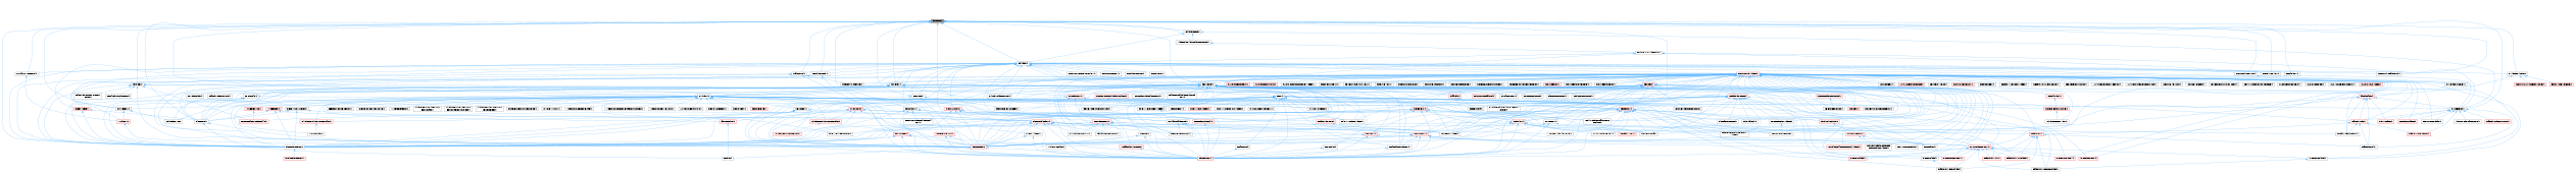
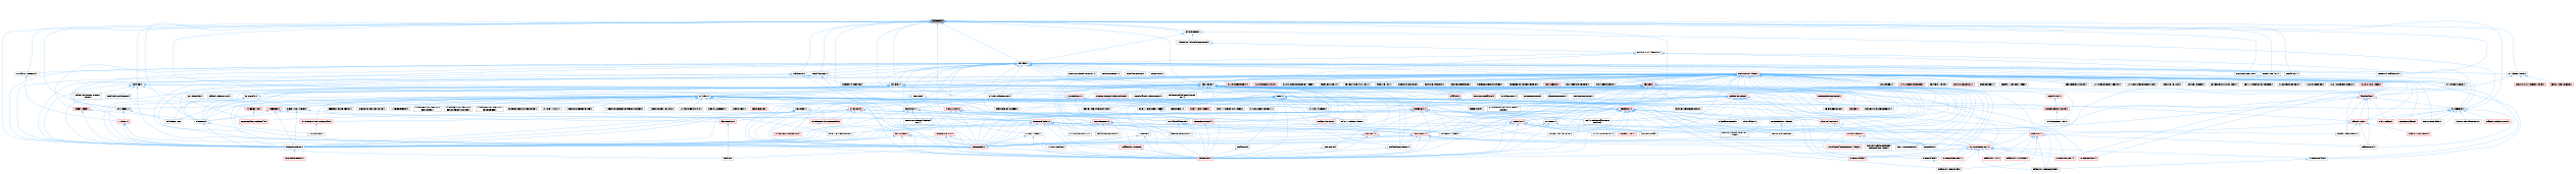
  digraph {
    node [color=grey40 fillcolor=white fontname=Helvetica fontsize=10 shape=box style=filled]
    edge [color=steelblue1 dir=back fontname=Helvetica fontsize=10 labelfontname=Helvetica labelfontsize=10 style=solid]
    n1 [color=gray40 fillcolor=grey60 fontcolor=black height=0.2 label="SlotBase.h" width=0.4]
    n2 [height=0.2 label="Children.h" width=0.4]
    n3 [height=0.2 label="SNodePanel.h" width=0.4]
    n4 [height=0.2 label="SlateCore.h" width=0.4]
    n5 [height=0.2 label="SlateSharedPCH.h" width=0.4]
    n6 [height=0.2 label="SLinkedBox.h" width=0.4]
    n7 [height=0.2 label="SBoxPanel.h" width=0.4]
    n8 [height=0.2 label="SScrollBox.h" width=0.4]
    n9 [height=0.2 label="SCanvas.h" width=0.4]
    n10 [height=0.2 label="SConstraintCanvas.h" width=0.4]
    n11 [height=0.2 label="SGridPanel.h" width=0.4]
    n12 [height=0.2 label="SOverlay.h" width=0.4]
    n13 [height=0.2 label="SRadialBox.h" width=0.4]
    n14 [height=0.2 label="SResponsiveGridPanel.h" width=0.4]
    n15 [height=0.2 label="SScrollBarTrack.h" width=0.4]
    n16 [height=0.2 label="SSplitter.h" width=0.4]
    n17 [height=0.2 label="STrackAreaView.h" width=0.4]
    n18 [height=0.2 label="SUniformGridPanel.h" width=0.4]
    n19 [height=0.2 label="SUniformWrapPanel.h" width=0.4]
    n20 [height=0.2 label="SWidgetSwitcher.h" width=0.4]
    n21 [height=0.2 label="SWrapBox.h" width=0.4]
    n22 [height=0.2 label="ChildrenBase.h" width=0.4]
    n23 [height=0.2 label="WidgetSlotWithAttributeSupport.h" width=0.4]
    n24 [height=0.2 label="LayoutUtils.h" width=0.4]
    n25 [height=0.2 label="SBox.h" width=0.4]
    n26 [height=0.2 label="SWindowTitleBarArea.h" width=0.4]
    n27 [height=0.2 label="SCompoundTrackLaneView.h" width=0.4]
    n28 [color=red fillcolor="#FFF0F0" height=0.2 label="SCompoundWidget.h" width=0.4]
    n29 [height=0.2 label="SInvalidationPanel.h" width=0.4]
    n30 [height=0.2 label="SDPIScaler.h" width=0.4]
    n31 [color=red fillcolor="#FFF0F0" height=0.2 label="SLeafWidget.h" width=0.4]
    n32 [color=red fillcolor="#FFF0F0" height=0.2 label="SMenuAnchor.h" width=0.4]
    n33 [height=0.2 label="SScissorRectBox.h" width=0.4]
    n34 [height=0.2 label="STooltipPresenter.h" width=0.4]
    n35 [height=0.2 label="STrackLane.h" width=0.4]
    n36 [height=0.2 label="SWeakWidget.h" width=0.4]
    n37 [color=red fillcolor="#FFF0F0" height=0.2 label="SlateTextLayout.h" width=0.4]
    n38 [height=0.2 label="KismetNodeInfoContext.h" width=0.4]
    n39 [color=red fillcolor="#FFF0F0" height=0.2 label="RigVMEditor.h" width=0.4]
    n40 [height=0.2 label="SCommentBubble.h" width=0.4]
    n41 [color=red fillcolor="#FFF0F0" height=0.2 label="SDesignSurface.h" width=0.4]
    n42 [color=red fillcolor="#FFF0F0" height=0.2 label="SGraphNode.h" width=0.4]
    n43 [color=red fillcolor="#FFF0F0" height=0.2 label="SGraphNodeK2Base.h" width=0.4]
    n44 [height=0.2 label="SGraphPanel.h" width=0.4]
    n45 [color=red fillcolor="#FFF0F0" height=0.2 label="SGraphNodeComment.h" width=0.4]
    n46 [height=0.2 label="Engine.h" width=0.4]
    n47 [color=red fillcolor="#FFF0F0" height=0.2 label="SlateBasics.h" width=0.4]
    n48 [color=red fillcolor="#FFF0F0" height=0.2 label="EngineSharedPCH.h" width=0.4]
    n49 [height=0.2 label="SLinkedBox.cpp" width=0.4]
    n50 [color=red fillcolor="#FFF0F0" height=0.2 label="MultiBox.h" width=0.4]
    n51 [height=0.2 label="SWindow.h" width=0.4]
    n52 [height=0.2 label="GameModeInfoCustomizer.h" width=0.4]
    n53 [height=0.2 label="SRigVMVariantTagWidget.h" width=0.4]
    n54 [height=0.2 label="SRigVMVariantWidget.h" width=0.4]
    n55 [color=red fillcolor="#FFF0F0" height=0.2 label="STableRow.h" width=0.4]
    n56 [color=red fillcolor="#FFF0F0" height=0.2 label="SVector4Slider.h" width=0.4]
    n57 [height=0.2 label="SWindowTitleBar.h" width=0.4]
    n58 [height=0.2 label="SEditableComboBox.h" width=0.4]
    n59 [height=0.2 label="SSCSEditor.h" width=0.4]
    n60 [height=0.2 label="SSkeletonWidget.h" width=0.4]
    n61 [height=0.2 label="BoneDragDropOp.h" width=0.4]
    n62 [height=0.2 label="ClassDragDropOp.h" width=0.4]
    n63 [color=red fillcolor="#FFF0F0" height=0.2 label="CommonLoadGuard.h" width=0.4]
    n64 [color=red fillcolor="#FFF0F0" height=0.2 label="DecoratedDragDropOp.h" width=0.4]
    n65 [height=0.2 label="LevelDragDropOp.h" width=0.4]
    n66 [color=red fillcolor="#FFF0F0" height=0.2 label="DiffUtils.h" width=0.4]
-   n67 [height=0.2 label="SBreadcrumbTrail_Custom.h" width=0.4]
+   n67 [height=0.2 label="MaterialGraphNode_Custom.h" width=0.4]
    n68 [color=red fillcolor="#FFF0F0" height=0.2 label="PropertyCustomizationHelpers.h" width=0.4]
    n69 [height=0.2 label="SAudioTextBox.h" width=0.4]
    n70 [color=red fillcolor="#FFF0F0" height=0.2 label="SBreadcrumbTrail.h" width=0.4]
    n71 [color=red fillcolor="#FFF0F0" height=0.2 label="SComboButton.h" width=0.4]
    n72 [height=0.2 label="SGridLineSpacingList.h" width=0.4]
    n73 [height=0.2 label="SNumericDropDown.h" width=0.4]
    n74 [height=0.2 label="SFilterBarClippingHorizontal\lBox.h" width=0.4]
    n75 [height=0.2 label="SHeader.h" width=0.4]
    n76 [color=red fillcolor="#FFF0F0" height=0.2 label="SNumericEntryBox.h" width=0.4]
    n77 [height=0.2 label="SVector2DSlider.h" width=0.4]
    n78 [color=red fillcolor="#FFF0F0" height=0.2 label="SVector2DTextBox.h" width=0.4]
    n79 [color=red fillcolor="#FFF0F0" height=0.2 label="SVector4TextBox.h" width=0.4]
    n80 [height=0.2 label="SVectorSlider.h" width=0.4]
    n81 [color=red fillcolor="#FFF0F0" height=0.2 label="SVectorTextBox.h" width=0.4]
    n82 [height=0.2 label="SSegmentedControl.h" width=0.4]
    n83 [color=red fillcolor="#FFF0F0" height=0.2 label="SSpinBox.h" width=0.4]
    n84 [color=red fillcolor="#FFF0F0" height=0.2 label="STableViewBase.h" width=0.4]
    n85 [height=0.2 label="SocketDragDropOp.h" width=0.4]
    n86 [color=red fillcolor="#FFF0F0" height=0.2 label="SlateExtras.h" width=0.4]
    n87 [height=0.2 label="SCommonHierarchicalScroll\lBox.h" width=0.4]
    n88 [height=0.2 label="SBlueprintDiff.h" width=0.4]
    n89 [height=0.2 label="SSkinWeightProfileImport\lOptions.h" width=0.4]
    n90 [color=red fillcolor="#FFF0F0" height=0.2 label="BlueprintEditor.h" width=0.4]
    n91 [height=0.2 label="SDetailsDiff.h" width=0.4]
    n92 [height=0.2 label="AnimationEditorUtils.h" width=0.4]
    n93 [color=red fillcolor="#FFF0F0" height=0.2 label="Dialogs.h" width=0.4]
    n94 [height=0.2 label="DlgPickAssetPath.h" width=0.4]
    n95 [height=0.2 label="DlgPickPath.h" width=0.4]
    n96 [color=red fillcolor="#FFF0F0" height=0.2 label="EditorEngine.h" width=0.4]
    n97 [height=0.2 label="FeedbackContextEditor.h" width=0.4]
    n98 [color=red fillcolor="#FFF0F0" height=0.2 label="GameEngine.h" width=0.4]
    n99 [height=0.2 label="IPIEPreviewDeviceModule.h" width=0.4]
    n100 [color=red fillcolor="#FFF0F0" height=0.2 label="IPixelStreaming2InputHandler.h" width=0.4]
    n101 [height=0.2 label="InputHandler.h" width=0.4]
    n102 [color=red fillcolor="#FFF0F0" height=0.2 label="IPixelStreamingInputHandler.h" width=0.4]
    n103 [color=red fillcolor="#FFF0F0" height=0.2 label="IPixelStreamingStreamer.h" width=0.4]
    n104 [height=0.2 label="IWidgetReflector.h" width=0.4]
    n105 [height=0.2 label="MenuStack.h" width=0.4]
    n106 [color=red fillcolor="#FFF0F0" height=0.2 label="SlateApplication.h" width=0.4]
    n107 [height=0.2 label="SRigVMBulkEditDialog.h" width=0.4]
    n108 [color=red fillcolor="#FFF0F0" height=0.2 label="NotificationManager.h" width=0.4]
    n109 [height=0.2 label="PixelStreamingVideoInput\lBackBuffer.h" width=0.4]
    n110 [height=0.2 label="PixelStreamingVideoInput\lBackBufferComposited.h" width=0.4]
    n111 [height=0.2 label="PixelStreamingVideoInput\lRenderTarget.h" width=0.4]
    n112 [color=red fillcolor="#FFF0F0" height=0.2 label="PropertyEditorModule.h" width=0.4]
    n113 [height=0.2 label="SFilterExpressionHelpDialog.h" width=0.4]
    n114 [color=red fillcolor="#FFF0F0" height=0.2 label="SViewport.h" width=0.4]
    n115 [height=0.2 label="SVirtualWindow.h" width=0.4]
    n116 [height=0.2 label="SWorldPartitionBuildNavigation\lDialog.h" width=0.4]
    n117 [height=0.2 label="SlateWindowHelper.h" width=0.4]
    n118 [color=red fillcolor="#FFF0F0" height=0.2 label="TabManager.h" width=0.4]
    n119 [color=red fillcolor="#FFF0F0" height=0.2 label="UnrealEdMisc.h" width=0.4]
    n120 [height=0.2 label="VideoProducerBackBuffer.h" width=0.4]
    n121 [height=0.2 label="VideoProducerBackBufferComposited.h" width=0.4]
    n122 [height=0.2 label="VideoProducerViewport.h" width=0.4]
    n123 [color=red fillcolor="#FFF0F0" height=0.2 label="WidgetPath.h" width=0.4]
    n124 [height=0.2 label="SGameLayerManager.h" width=0.4]
    n125 [height=0.2 label="DataflowGraphEditor.h" width=0.4]
    n126 [height=0.2 label="SScalabilitySettings.h" width=0.4]
    n127 [color=red fillcolor="#FFF0F0" height=0.2 label="SListView.h" width=0.4]
    n128 [color=red fillcolor="#FFF0F0" height=0.2 label="SEditorViewport.h" width=0.4]
    n129 [height=0.2 label="SGraphNodeK2Event.h" width=0.4]
    n130 [height=0.2 label="SSynthTooltip.h" width=0.4]
    n131 [color=red fillcolor="#FFF0F0" height=0.2 label="FractureEditorModeToolkit.h" width=0.4]
    n132 [color=red fillcolor="#FFF0F0" height=0.2 label="SHeaderRow.h" width=0.4]
    n133 [height=0.2 label="DetailColumnSizeData.h" width=0.4]
    n134 [height=0.2 label="EditorViewportLayoutFour\lPanes.h" width=0.4]
    n135 [color=red fillcolor="#FFF0F0" height=0.2 label="EditorModeManager.h" width=0.4]
    n136 [color=red fillcolor="#FFF0F0" height=0.2 label="SCommonAnimatedSwitcher.h" width=0.4]
    n137 [color=red fillcolor="#FFF0F0" height=0.2 label="SGraphPin.h" width=0.4]
    n138 [height=0.2 label="BasicLayoutWidgetSlot.h" width=0.4]
    n139 [color=red fillcolor="#FFF0F0" height=0.2 label="SGraphPinNum.h" width=0.4]
    n140 [color=red fillcolor="#FFF0F0" height=0.2 label="SGraphPinNumSlider.h" width=0.4]
    n141 [height=0.2 label="SGraphPinVector2DSlider.h" width=0.4]
    n142 [height=0.2 label="SGraphPinVectorSlider.h" width=0.4]
    n143 [height=0.2 label="BrushBuilderDragDropOp.h" width=0.4]
    n144 [color=red fillcolor="#FFF0F0" height=0.2 label="SComboBox.h" width=0.4]
    n145 [height=0.2 label="SEnableBox.h" width=0.4]
    n146 [color=red fillcolor="#FFF0F0" height=0.2 label="SRigVMLogWidget.h" width=0.4]
    n147 [height=0.2 label="SRigVMNodeLayoutWidget.h" width=0.4]
    n148 [height=0.2 label="SSafeZone.h" width=0.4]
    n149 [height=0.2 label="SVisualAttachmentBox.h" width=0.4]
    n150 [color=red fillcolor="#FFF0F0" height=0.2 label="SAudioOscilloscopePanelWidget.h" width=0.4]
    n151 [height=0.2 label="SBlueprintEditorSelected\lDebugObjectWidget.h" width=0.4]
    n152 [height=0.2 label="SCSVImportOptions.h" width=0.4]
    n153 [height=0.2 label="BoneSelectionWidget.h" width=0.4]
    n154 [height=0.2 label="SBoneMappingBase.h" width=0.4]
    n155 [height=0.2 label="DlgReferenceTree.h" width=0.4]
    n156 [color=red fillcolor="#FFF0F0" height=0.2 label="FindInBlueprints.h" width=0.4]
    n157 [height=0.2 label="FindInGraph.h" width=0.4]
    n158 [height=0.2 label="PropertyInfoViewStyle.h" width=0.4]
-   n159 [height=0.2 label="ReferenceSectionSelection\lWidget.h" width=0.4]
+   n159 [height=0.2 label="SCompoundTrackLaneView\lWidget.h" width=0.4]
    n160 [height=0.2 label="SAnimAttributeView.h" width=0.4]
    n161 [color=red fillcolor="#FFF0F0" height=0.2 label="DataflowView.h" width=0.4]
    n162 [height=0.2 label="SBlueprintNamespaceEntry.h" width=0.4]
    n163 [height=0.2 label="ISinglePropertyView.h" width=0.4]
    n164 [height=0.2 label="MiniCurveEditor.h" width=0.4]
    n165 [height=0.2 label="AboutScreen.h" width=0.4]
    n166 [color=red fillcolor="#FFF0F0" height=0.2 label="AnimAssetFindReplace.h" width=0.4]
    n167 [height=0.2 label="CallStackViewer.h" width=0.4]
    n168 [color=red fillcolor="#FFF0F0" height=0.2 label="CommonTextBlock.h" width=0.4]
    n169 [height=0.2 label="CreditsScreen.h" width=0.4]
    n170 [height=0.2 label="DataflowMembersWidget.h" width=0.4]
-   n171 [height=0.2 label="DataflowSimulationPanel.h" width=0.4]
    n172 [height=0.2 label="DebuggerCommands.h" width=0.4]
    n173 [color=red fillcolor="#FFF0F0" height=0.2 label="GraphEditor.h" width=0.4]
    n174 [height=0.2 label="IAnimSequenceCurveEditor.h" width=0.4]
    n175 [height=0.2 label="IAnimationSequenceBrowser.h" width=0.4]
    n176 [color=red fillcolor="#FFF0F0" height=0.2 label="IDetailsView.h" width=0.4]
    n177 [height=0.2 label="IPersonaViewport.h" width=0.4]
    n178 [height=0.2 label="ISocketManager.h" width=0.4]
    n179 [height=0.2 label="PanelExtensionSubsystem.h" width=0.4]
    n180 [height=0.2 label="PerlinNoiseChannelInterface.h" width=0.4]
    n181 [height=0.2 label="SActorEditorContext.h" width=0.4]
    n182 [height=0.2 label="SAdvancedFilter.h" width=0.4]
    n183 [height=0.2 label="SAsyncOperationStatus.h" width=0.4]
    n184 [color=red fillcolor="#FFF0F0" height=0.2 label="SAudioInputWidget.h" width=0.4]
    n185 [color=red fillcolor="#FFF0F0" height=0.2 label="SAudioSpectrogram.h" width=0.4]
    n186 [color=red fillcolor="#FFF0F0" height=0.2 label="SAudioSpectrumPlot.h" width=0.4]
    n187 [height=0.2 label="SAudioVectorscopePanelWidget.h" width=0.4]
    n188 [height=0.2 label="SBackgroundBlur.h" width=0.4]
    n189 [height=0.2 label="SBlueprintRevisionMenu.h" width=0.4]
    n190 [color=red fillcolor="#FFF0F0" height=0.2 label="SBorder.h" width=0.4]
    n191 [height=0.2 label="SChannelView.h" width=0.4]
    n192 [color=red fillcolor="#FFF0F0" height=0.2 label="SCheckBox.h" width=0.4]
    n193 [height=0.2 label="SClassPickerDialog.h" width=0.4]
    n194 [height=0.2 label="SComplexGradient.h" width=0.4]
    n195 [height=0.2 label="SContentReference.h" width=0.4]
    n196 [height=0.2 label="SCreateAssetFromObject.h" width=0.4]
    n197 [height=0.2 label="SCreateClothingSettingsPanel.h" width=0.4]
    n198 [color=red fillcolor="#FFF0F0" height=0.2 label="SCurveEditor.h" width=0.4]
    n199 [height=0.2 label="SCurveEditorFilterPanel.h" width=0.4]
    n200 [height=0.2 label="SCurveEditorPanel.h" width=0.4]
    n1 -> n2
    n1 -> n3
    n1 -> n4
    n1 -> n5
    n1 -> n6
    n1 -> n7
    n1 -> n8
    n1 -> n9
    n1 -> n10
    n1 -> n11
    n1 -> n12
    n1 -> n13
    n1 -> n14
    n1 -> n15
    n1 -> n16
    n1 -> n17
    n1 -> n18
    n1 -> n19
    n1 -> n20
    n1 -> n21
    n1 -> n22
    n1 -> n23
    n2 -> n3
    n2 -> n4
    n2 -> n5
    n2 -> n6
    n2 -> n7
    n2 -> n8
    n2 -> n9
    n2 -> n10
    n2 -> n11
    n2 -> n12
    n2 -> n13
    n2 -> n14
    n2 -> n15
    n2 -> n16
    n2 -> n17
    n2 -> n18
    n2 -> n19
    n2 -> n20
    n2 -> n21
    n2 -> n24
    n2 -> n25
    n2 -> n26
    n2 -> n27
    n2 -> n28
    n2 -> n29
    n2 -> n30
    n2 -> n31
    n2 -> n32
    n2 -> n33
    n2 -> n34
    n2 -> n35
    n2 -> n36
    n2 -> n37
    n3 -> n38
    n3 -> n39
    n3 -> n40
    n3 -> n41
    n3 -> n42
    n3 -> n43
    n3 -> n44
    n3 -> n45
    n4 -> n46
    n4 -> n47
    n5 -> n48
    n6 -> n49
    n6 -> n50
    n7 -> n4
    n7 -> n5
    n7 -> n8
    n7 -> n24
    n7 -> n26
    n7 -> n51
    n7 -> n52
    n7 -> n53
    n7 -> n54
    n7 -> n55
    n7 -> n56
    n7 -> n57
    n7 -> n58
    n7 -> n59
    n7 -> n60
    n7 -> n61
    n7 -> n62
    n7 -> n63
    n7 -> n64
    n7 -> n65
    n7 -> n66
    n7 -> n67
    n7 -> n68
    n7 -> n69
    n7 -> n70
    n7 -> n71
    n7 -> n72
    n7 -> n73
    n7 -> n74
    n7 -> n75
    n7 -> n76
    n7 -> n77
    n7 -> n78
    n7 -> n79
    n7 -> n80
    n7 -> n81
    n7 -> n82
    n7 -> n83
    n7 -> n84
    n7 -> n85
    n8 -> n5
    n8 -> n47
    n8 -> n70
    n8 -> n86
    n8 -> n87
    n9 -> n47
    n9 -> n86
    n9 -> n124
    n10 -> n125
    n11 -> n5
    n11 -> n47
    n11 -> n86
    n11 -> n126
    n12 -> n4
    n12 -> n5
    n12 -> n42
    n12 -> n51
    n12 -> n57
    n12 -> n58
    n12 -> n127
    n12 -> n128
    n12 -> n129
    n12 -> n130
    n15 -> n47
    n15 -> n86
    n16 -> n5
    n16 -> n47
    n16 -> n86
    n16 -> n131
    n16 -> n132
    n16 -> n133
    n16 -> n134
    n18 -> n47
    n18 -> n60
    n18 -> n82
    n18 -> n86
    n19 -> n50
    n20 -> n86
    n20 -> n135
    n20 -> n136
    n21 -> n47
    n21 -> n86
    n21 -> n137
    n22 -> n2
    n22 -> n3
    n22 -> n23
    n23 -> n138
    n24 -> n3
    n24 -> n4
-   n24 -> n5
+   n50 -> n5
    n24 -> n49
    n25 -> n5
    n25 -> n6
    n25 -> n47
    n25 -> n52
    n25 -> n53
    n25 -> n54
    n25 -> n55
    n25 -> n56
    n25 -> n57
    n25 -> n86
    n25 -> n124
    n25 -> n139
    n25 -> n140
    n25 -> n141
    n25 -> n142
    n25 -> n143
    n25 -> n144
    n25 -> n145
    n25 -> n146
    n25 -> n147
    n25 -> n148
    n25 -> n149
    n28 -> n4
    n28 -> n5
    n28 -> n8
    n28 -> n29
    n28 -> n40
    n28 -> n41
    n28 -> n42
    n28 -> n47
    n28 -> n50
    n28 -> n51
    n28 -> n56
    n28 -> n57
    n28 -> n58
    n28 -> n59
    n28 -> n60
    n28 -> n63
    n28 -> n68
    n28 -> n69
    n28 -> n70
    n28 -> n72
    n28 -> n73
    n28 -> n76
    n28 -> n77
    n28 -> n78
    n28 -> n79
    n28 -> n80
    n28 -> n81
    n28 -> n83
    n28 -> n84
    n28 -> n88
    n28 -> n89
    n28 -> n91
    n28 -> n93
    n28 -> n114
    n28 -> n116
    n28 -> n124
    n28 -> n126
    n28 -> n150
    n28 -> n151
    n28 -> n152
    n28 -> n153
    n28 -> n154
    n28 -> n155
    n28 -> n156
    n28 -> n157
    n28 -> n158
    n28 -> n159
    n28 -> n160
    n28 -> n161
    n28 -> n162
    n28 -> n163
    n28 -> n164
    n28 -> n165
    n28 -> n166
    n28 -> n167
    n28 -> n168
    n28 -> n169
    n28 -> n170
-   n28 -> n171
    n28 -> n172
    n28 -> n173
    n28 -> n174
    n28 -> n175
    n28 -> n176
    n28 -> n177
    n28 -> n178
    n28 -> n179
    n28 -> n180
    n28 -> n181
    n28 -> n182
    n28 -> n183
    n28 -> n184
    n28 -> n185
    n28 -> n186
    n28 -> n187
    n28 -> n188
    n28 -> n189
    n28 -> n190
    n28 -> n191
    n28 -> n192
    n28 -> n193
    n28 -> n194
    n28 -> n195
    n28 -> n196
    n28 -> n197
    n28 -> n198
    n28 -> n199
    n28 -> n200
    n30 -> n86
    n31 -> n4
    n31 -> n5
    n32 -> n5
    n32 -> n47
    n32 -> n70
    n32 -> n71
    n32 -> n86
    n36 -> n47
    n36 -> n86
    n37 -> n47
    n37 -> n86
    n42 -> n43
    n42 -> n44
    n42 -> n125
    n42 -> n137
    n47 -> n46
    n47 -> n86
    n50 -> n47
    n51 -> n1
    n51 -> n4
    n51 -> n5
    n51 -> n57
    n51 -> n60
    n51 -> n88
    n51 -> n89
    n51 -> n90
    n51 -> n91
    n51 -> n92
    n51 -> n93
    n51 -> n94
    n51 -> n95
    n51 -> n96
    n51 -> n97
    n51 -> n98
    n51 -> n99
    n51 -> n100
    n51 -> n101
    n51 -> n102
    n51 -> n103
    n51 -> n104
    n51 -> n105
    n51 -> n106
    n51 -> n107
    n51 -> n108
    n51 -> n109
    n51 -> n110
    n51 -> n111
    n51 -> n112
    n51 -> n113
    n51 -> n114
    n51 -> n115
    n51 -> n116
    n51 -> n117
    n51 -> n118
    n51 -> n119
    n51 -> n120
    n51 -> n121
    n51 -> n122
    n51 -> n123
    n53 -> n54
    n55 -> n5
    n55 -> n47
    n55 -> n59
    n55 -> n60
    n55 -> n86
    n55 -> n88
    n55 -> n89
    n55 -> n127
    n55 -> n144
    n55 -> n153
    n55 -> n154
    n55 -> n155
    n55 -> n156
    n55 -> n157
    n55 -> n158
    n55 -> n159
    n55 -> n160
    n58 -> n86
    n64 -> n65
    n66 -> n88
    n66 -> n91
    n68 -> n52
    n70 -> n86
    n71 -> n5
    n71 -> n47
    n71 -> n72
    n71 -> n73
    n71 -> n86
    n71 -> n144
    n71 -> n154
    n75 -> n47
    n75 -> n86
    n76 -> n56
    n76 -> n77
    n76 -> n78
    n76 -> n79
    n76 -> n80
    n76 -> n81
    n76 -> n86
    n76 -> n139
    n76 -> n140
    n76 -> n141
    n76 -> n142
    n77 -> n141
    n80 -> n142
    n83 -> n47
    n83 -> n76
    n83 -> n86
    n84 -> n5
    n84 -> n47
    n84 -> n55
    n84 -> n59
    n84 -> n60
    n84 -> n86
    n84 -> n88
    n84 -> n89
    n84 -> n127
    n84 -> n144
    n84 -> n153
    n84 -> n154
    n84 -> n155
    n84 -> n156
    n84 -> n157
    n84 -> n159
    n84 -> n162
    n90 -> n59
    n90 -> n151
    n98 -> n46
    n100 -> n101
    n102 -> n103
    n105 -> n5
    n105 -> n47
    n105 -> n86
    n105 -> n106
    n106 -> n5
    n106 -> n47
    n106 -> n72
    n106 -> n73
    n106 -> n82
    n106 -> n83
    n106 -> n86
    n106 -> n107
    n106 -> n144
    n106 -> n158
    n108 -> n86
    n112 -> n163
    n114 -> n47
    n114 -> n86
    n114 -> n98
    n114 -> n100
    n114 -> n102
    n114 -> n103
    n114 -> n128
    n117 -> n4
    n117 -> n5
    n117 -> n106
    n118 -> n5
    n118 -> n47
    n118 -> n86
    n118 -> n164
    n119 -> n131
    n123 -> n4
    n123 -> n5
    n123 -> n106
    n127 -> n5
    n127 -> n47
    n127 -> n60
    n127 -> n86
    n127 -> n88
    n127 -> n144
    n127 -> n159
    n127 -> n160
    n127 -> n161
    n128 -> n60
    n132 -> n5
    n132 -> n47
    n132 -> n55
    n132 -> n86
    n137 -> n44
    n137 -> n139
    n137 -> n140
    n137 -> n141
    n137 -> n142
    n138 -> n2
    n138 -> n3
    n138 -> n7
    n138 -> n17
    n144 -> n5
    n144 -> n47
    n144 -> n58
    n144 -> n86
    n144 -> n150
    n144 -> n151
    n144 -> n152
    n148 -> n86
    n153 -> n154
    n156 -> n90
    n173 -> n3
    n173 -> n39
    n173 -> n42
    n173 -> n44
    n173 -> n88
    n173 -> n90
    n173 -> n125
    n176 -> n112
    n190 -> n5
    n190 -> n47
    n190 -> n49
    n190 -> n54
    n190 -> n55
    n190 -> n57
    n190 -> n60
    n190 -> n61
    n190 -> n62
    n190 -> n64
    n190 -> n65
    n190 -> n76
    n190 -> n82
    n190 -> n85
    n190 -> n86
    n190 -> n93
    n190 -> n132
    n190 -> n137
    n190 -> n143
    n192 -> n5
    n192 -> n47
    n192 -> n76
    n192 -> n82
    n192 -> n86
    n192 -> n89
    n192 -> n125
    n192 -> n131
  }
